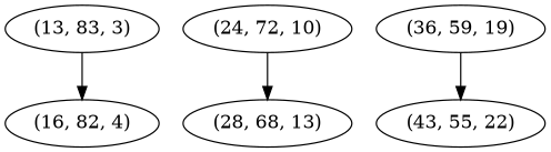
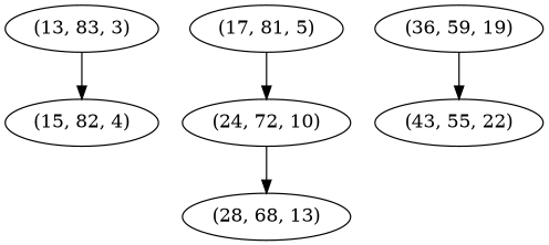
  digraph {
    "(13, 83, 3)"
-   "(15, 82, 4)" [label="(16, 82, 4)"]
+   "(15, 82, 4)"
+   "(17, 81, 5)"
    "(24, 72, 10)"
    "(28, 68, 13)"
    n6 [label="(43, 55, 22)"]
    "(36, 59, 19)"
    "(13, 83, 3)" -> "(15, 82, 4)"
+   "(17, 81, 5)" -> "(24, 72, 10)"
    "(24, 72, 10)" -> "(28, 68, 13)"
    "(36, 59, 19)" -> n6
  }
